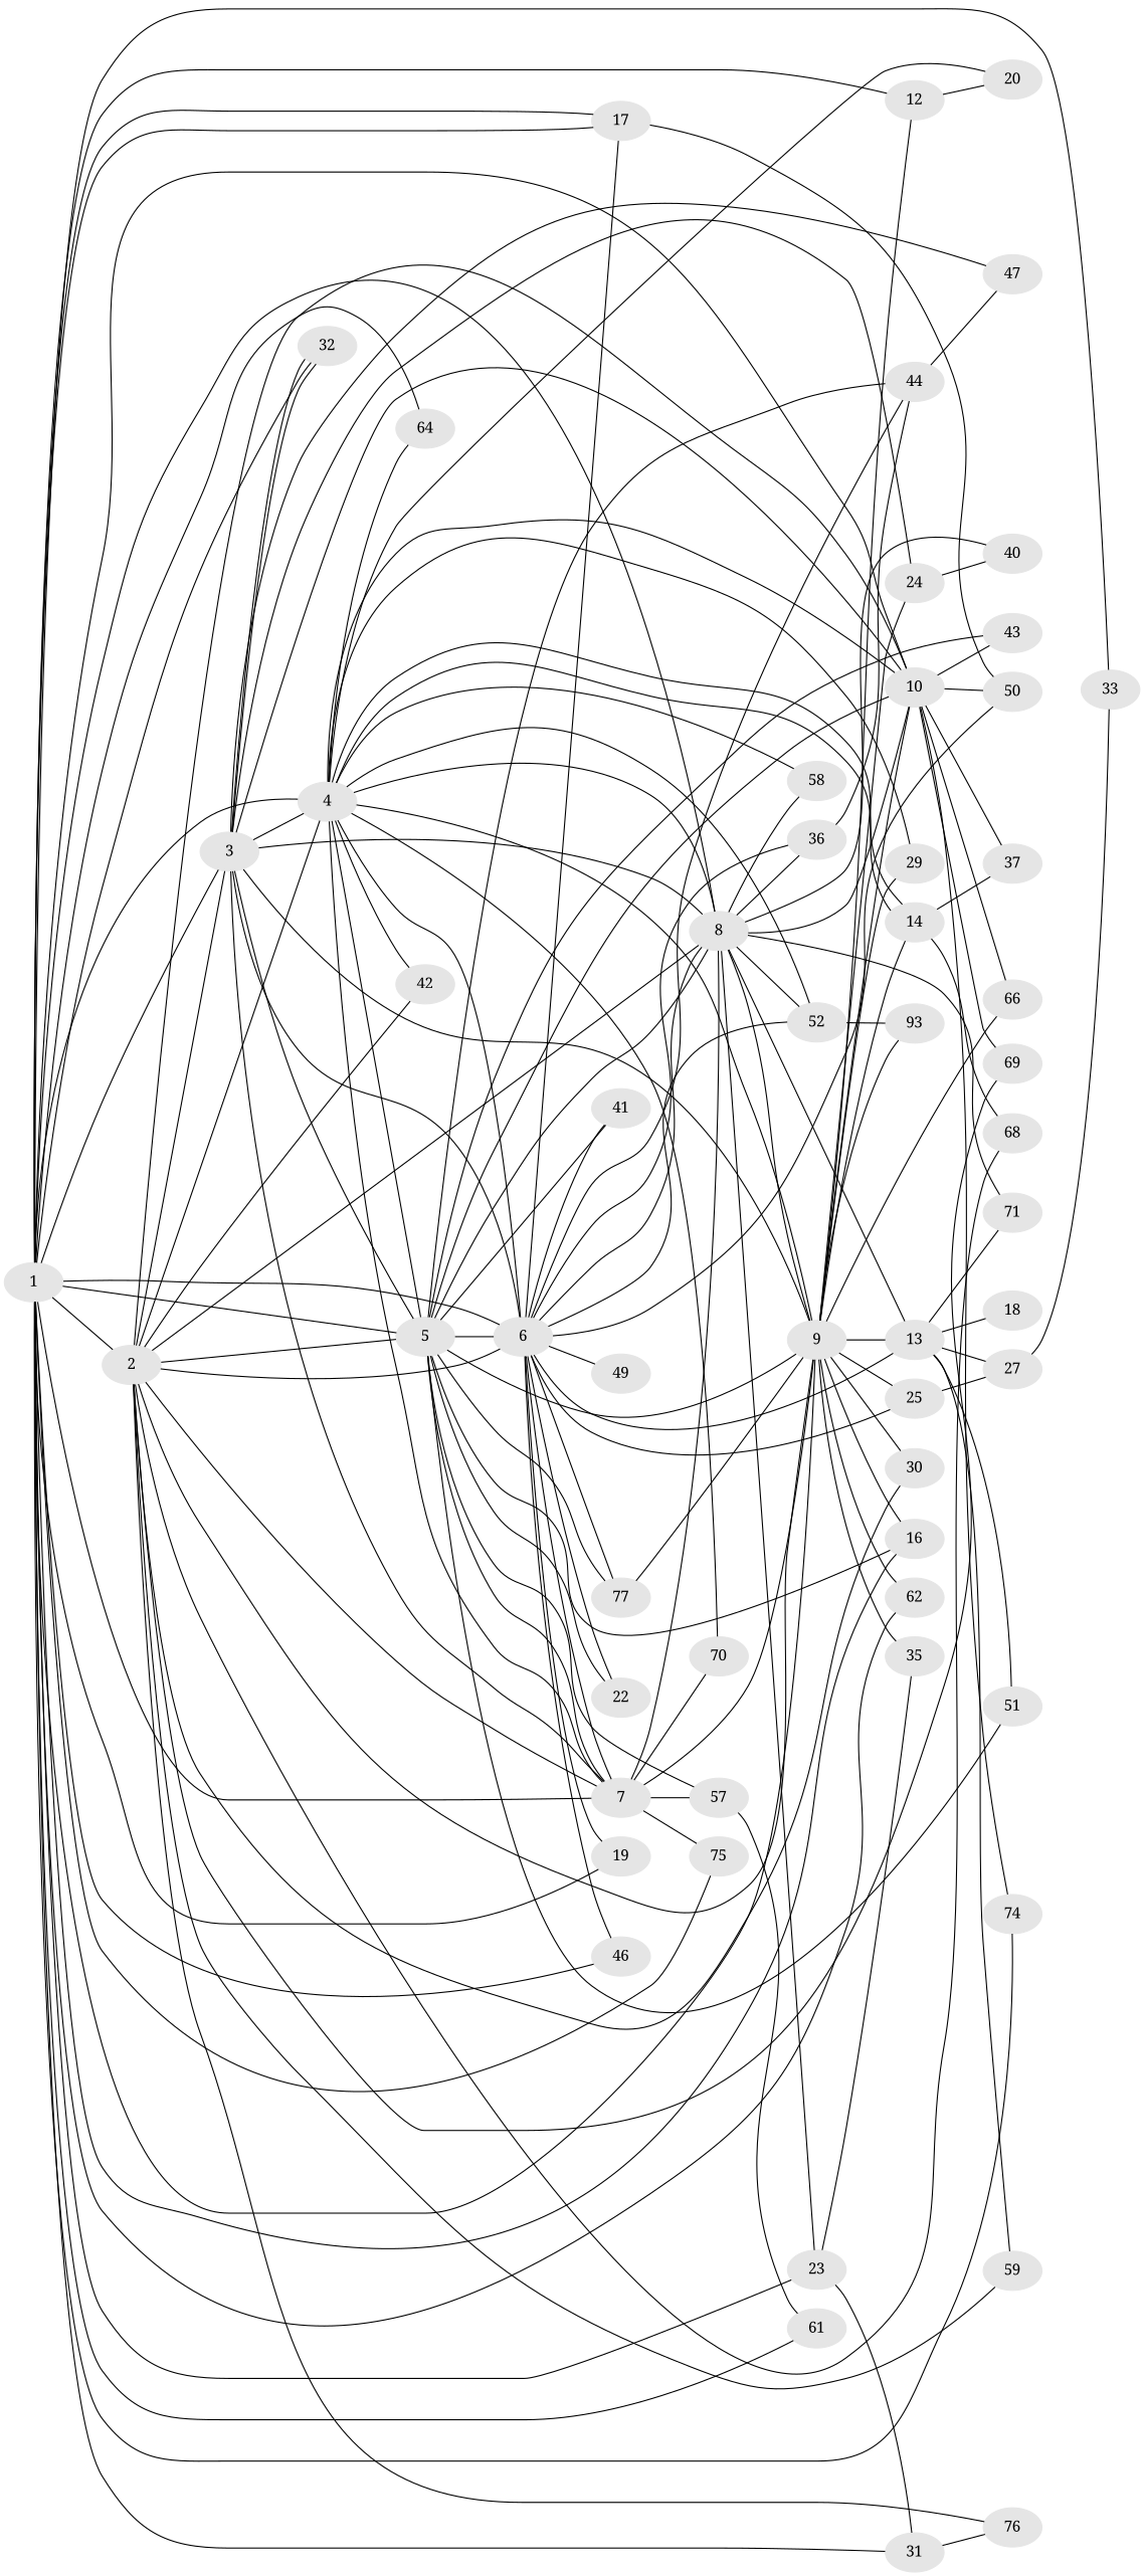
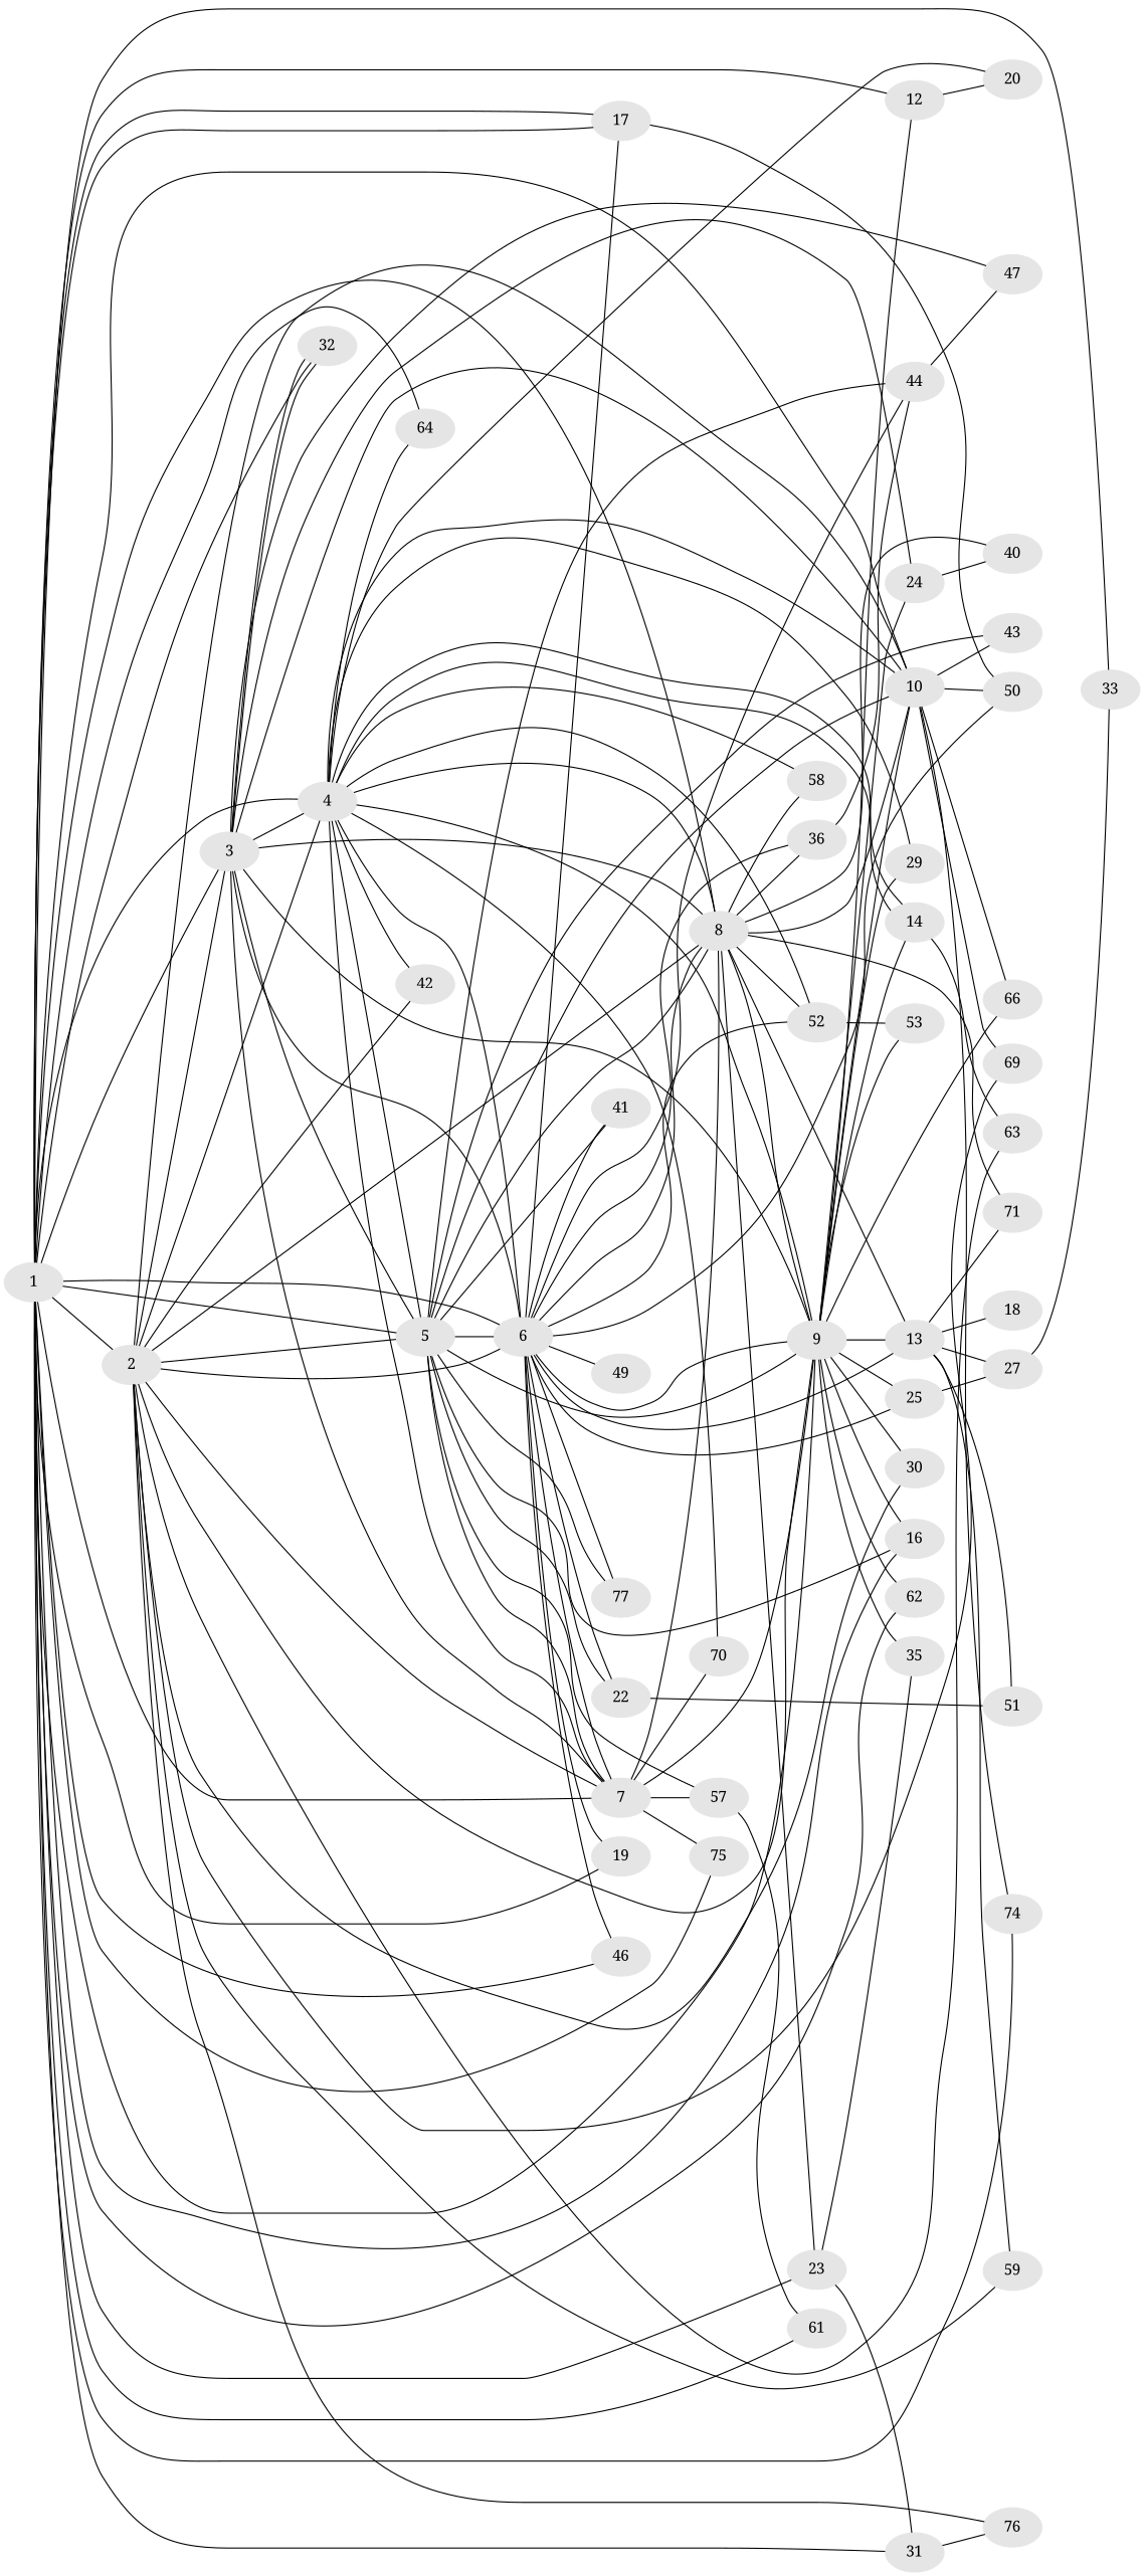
  graph {
    fontname="Noto Serif"
    rankdir=LR
    node [color=gray90 fontname="Noto Serif" style=filled]
    edge [fontname="Noto Serif"]
    1 [super="+60"]
    2 [super="+63"]
    3 [super="+48"]
    4 [super="+28"]
    5 [super="+21"]
    6 [super="+34"]
    7 [super="+72"]
    8 [super="+15"]
    9 [super="+11"]
    10 [super="+45"]
    12
    16 [super="+38"]
    17 [super="+39"]
    19
    23 [super="+26"]
    31
    32 [super="+56"]
    33
    46
    61
    62
    64
    74
    75
    30
    42
    59
-   68
+   68 [label=63]
    69
    76
    24
    47
    14 [super="+55"]
    20
    29
    52 [super="+73"]
    58
    70
    22
    41
    43
    44 [super="+54"]
    51
    57
    77
    13 [super="+67"]
    25
    36
    49
    50 [super="+65"]
    40
    71
    35
-   53 [label=93]
+   53
    66
-   37
    18
    27
    1 -- 2
    1 -- 3
    1 -- 4 [weight=2]
    1 -- 5
    1 -- 6
    1 -- 7 [weight=2]
    1 -- 8
    1 -- 9
    1 -- 10
    1 -- 12
    1 -- 16
    1 -- 17 [weight=2]
    1 -- 17
    1 -- 19
    1 -- 23 [weight=2]
    1 -- 31
    1 -- 32
    1 -- 33
    1 -- 46
    1 -- 61
    1 -- 62
    1 -- 64
    1 -- 74
    1 -- 75
    2 -- 3
    2 -- 4
    2 -- 5 [weight=2]
    2 -- 6
    2 -- 7 [weight=2]
    2 -- 8 [weight=3]
    2 -- 9
    2 -- 10
    2 -- 30
    2 -- 42
    2 -- 59
    2 -- 68
    2 -- 69
    2 -- 76
    3 -- 4
    3 -- 5
    3 -- 6
    3 -- 7
    3 -- 8 [weight=2]
    3 -- 9
    3 -- 10
    3 -- 32
    3 -- 32
    3 -- 24
    3 -- 47
    4 -- 5
    4 -- 6
    4 -- 7
    4 -- 8
    4 -- 9 [weight=2]
    4 -- 10
    4 -- 64
    4 -- 42
    4 -- 14
    4 -- 14
    4 -- 20
    4 -- 29
    4 -- 52
    4 -- 58
    4 -- 70
    5 -- 6
    5 -- 7
    5 -- 8
    5 -- 9
    5 -- 10 [weight=2]
    5 -- 16
    5 -- 22
    5 -- 41
    5 -- 43
    5 -- 44
-   5 -- 51
+   22 -- 51
    5 -- 57
    5 -- 77
    6 -- 7
    6 -- 8
-   77 -- 9
+   6 -- 9
    6 -- 17
    6 -- 19
    6 -- 46
    6 -- 52
    6 -- 22
    6 -- 41
    6 -- 44
    6 -- 77
    6 -- 13
    6 -- 25
    6 -- 36
    6 -- 49
    6 -- 50
    7 -- 8
    7 -- 9
    7 -- 75
    7 -- 70
    7 -- 57
    8 -- 9
    8 -- 10
    8 -- 23
    8 -- 52
    8 -- 58
    8 -- 13
    8 -- 36
    8 -- 40
    8 -- 71
    9 -- 10
    9 -- 12
    9 -- 16
    9 -- 62
    9 -- 30
    9 -- 24
    9 -- 14
    9 -- 29
    9 -- 13
    9 -- 25
    9 -- 35
    9 -- 53
    9 -- 66
    10 -- 74
    10 -- 69
    10 -- 43
    10 -- 50
    10 -- 66
-   10 -- 37
    12 -- 20
    17 -- 50
    23 -- 31
    23 -- 35
    31 -- 76
    24 -- 40
    14 -- 68
-   14 -- 37
    52 -- 53
    44 -- 47
    57 -- 61
    13 -- 59
    13 -- 51
    13 -- 71
    13 -- 18
    13 -- 27
    25 -- 27
    36 -- 44
    27 -- 33
  }
